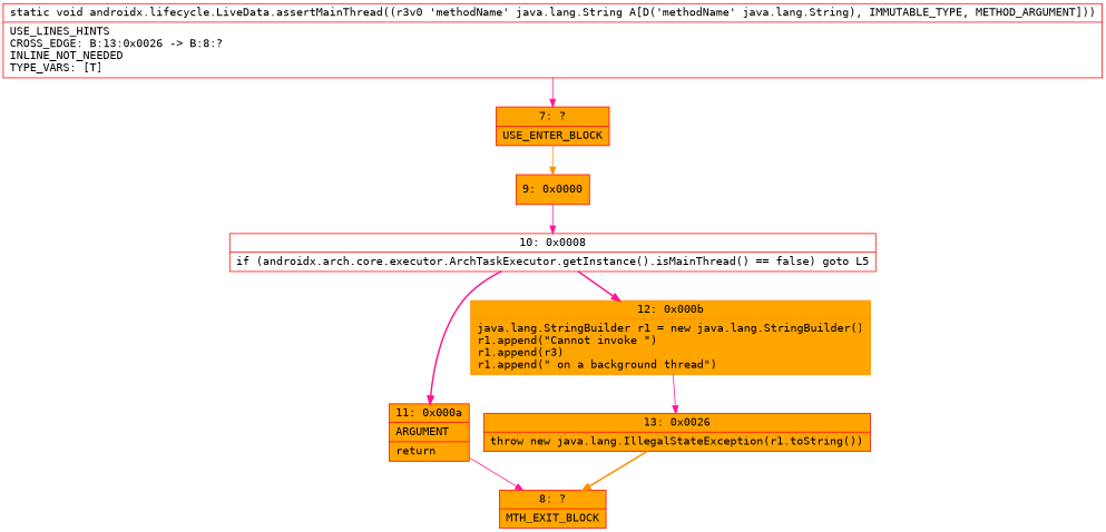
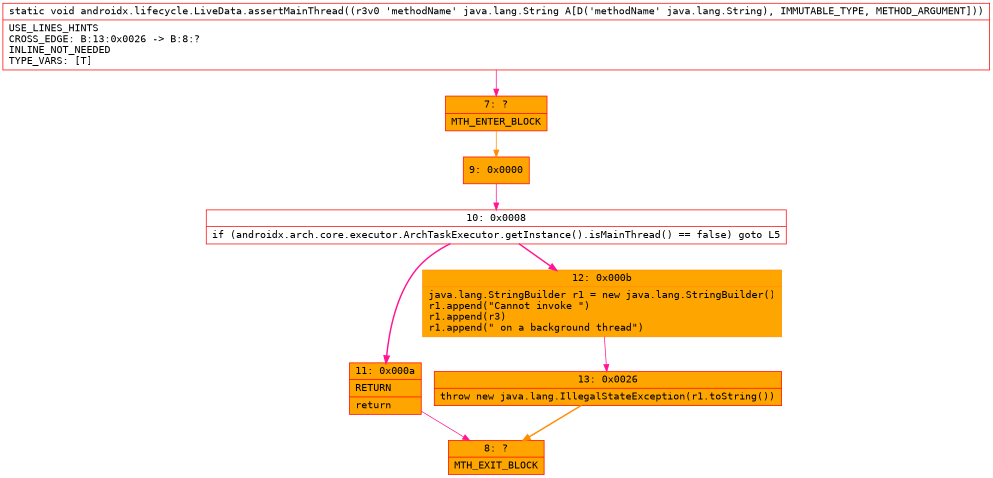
  digraph {
    fontname="DejaVu Sans Mono"
    node [color=red fillcolor=orange fontname="DejaVu Sans Mono" shape=record style=filled]
    edge [color=deeppink fontname="DejaVu Sans Mono" style=solid]
-   n1 [label="{7\:\ ?|USE_ENTER_BLOCK\l}"]
+   n1 [label="{7\:\ ?|MTH_ENTER_BLOCK\l}"]
    n2 [label="{9\:\ 0x0000}"]
    n3 [fillcolor=white label="{10\:\ 0x0008|if (androidx.arch.core.executor.ArchTaskExecutor.getInstance().isMainThread() == false) goto L5\l}"]
-   n4 [label="{11\:\ 0x000a|ARGUMENT\l|return\l}"]
+   n4 [label="{11\:\ 0x000a|RETURN\l|return\l}"]
    n5 [color=darkorange label="{12\:\ 0x000b|java.lang.StringBuilder r1 = new java.lang.StringBuilder()\lr1.append(\"Cannot invoke \")\lr1.append(r3)\lr1.append(\" on a background thread\")\l}"]
    n6 [label="{8\:\ ?|MTH_EXIT_BLOCK\l}"]
    n7 [label="{13\:\ 0x0026|throw new java.lang.IllegalStateException(r1.toString())\l}"]
    n8 [fillcolor=white label="{static void androidx.lifecycle.LiveData.assertMainThread((r3v0 'methodName' java.lang.String A[D('methodName' java.lang.String), IMMUTABLE_TYPE, METHOD_ARGUMENT]))  | USE_LINES_HINTS\lCROSS_EDGE: B:13:0x0026 \-\> B:8:?\lINLINE_NOT_NEEDED\lTYPE_VARS: [T]\l}"]
    n1 -> n2 [color=darkorange]
    n2 -> n3
    n3 -> n4 [style=bold]
    n3 -> n5 [style=bold]
    n4 -> n6
    n5 -> n7
    n7 -> n6 [color=darkorange style=bold]
    n8 -> n1
  }
